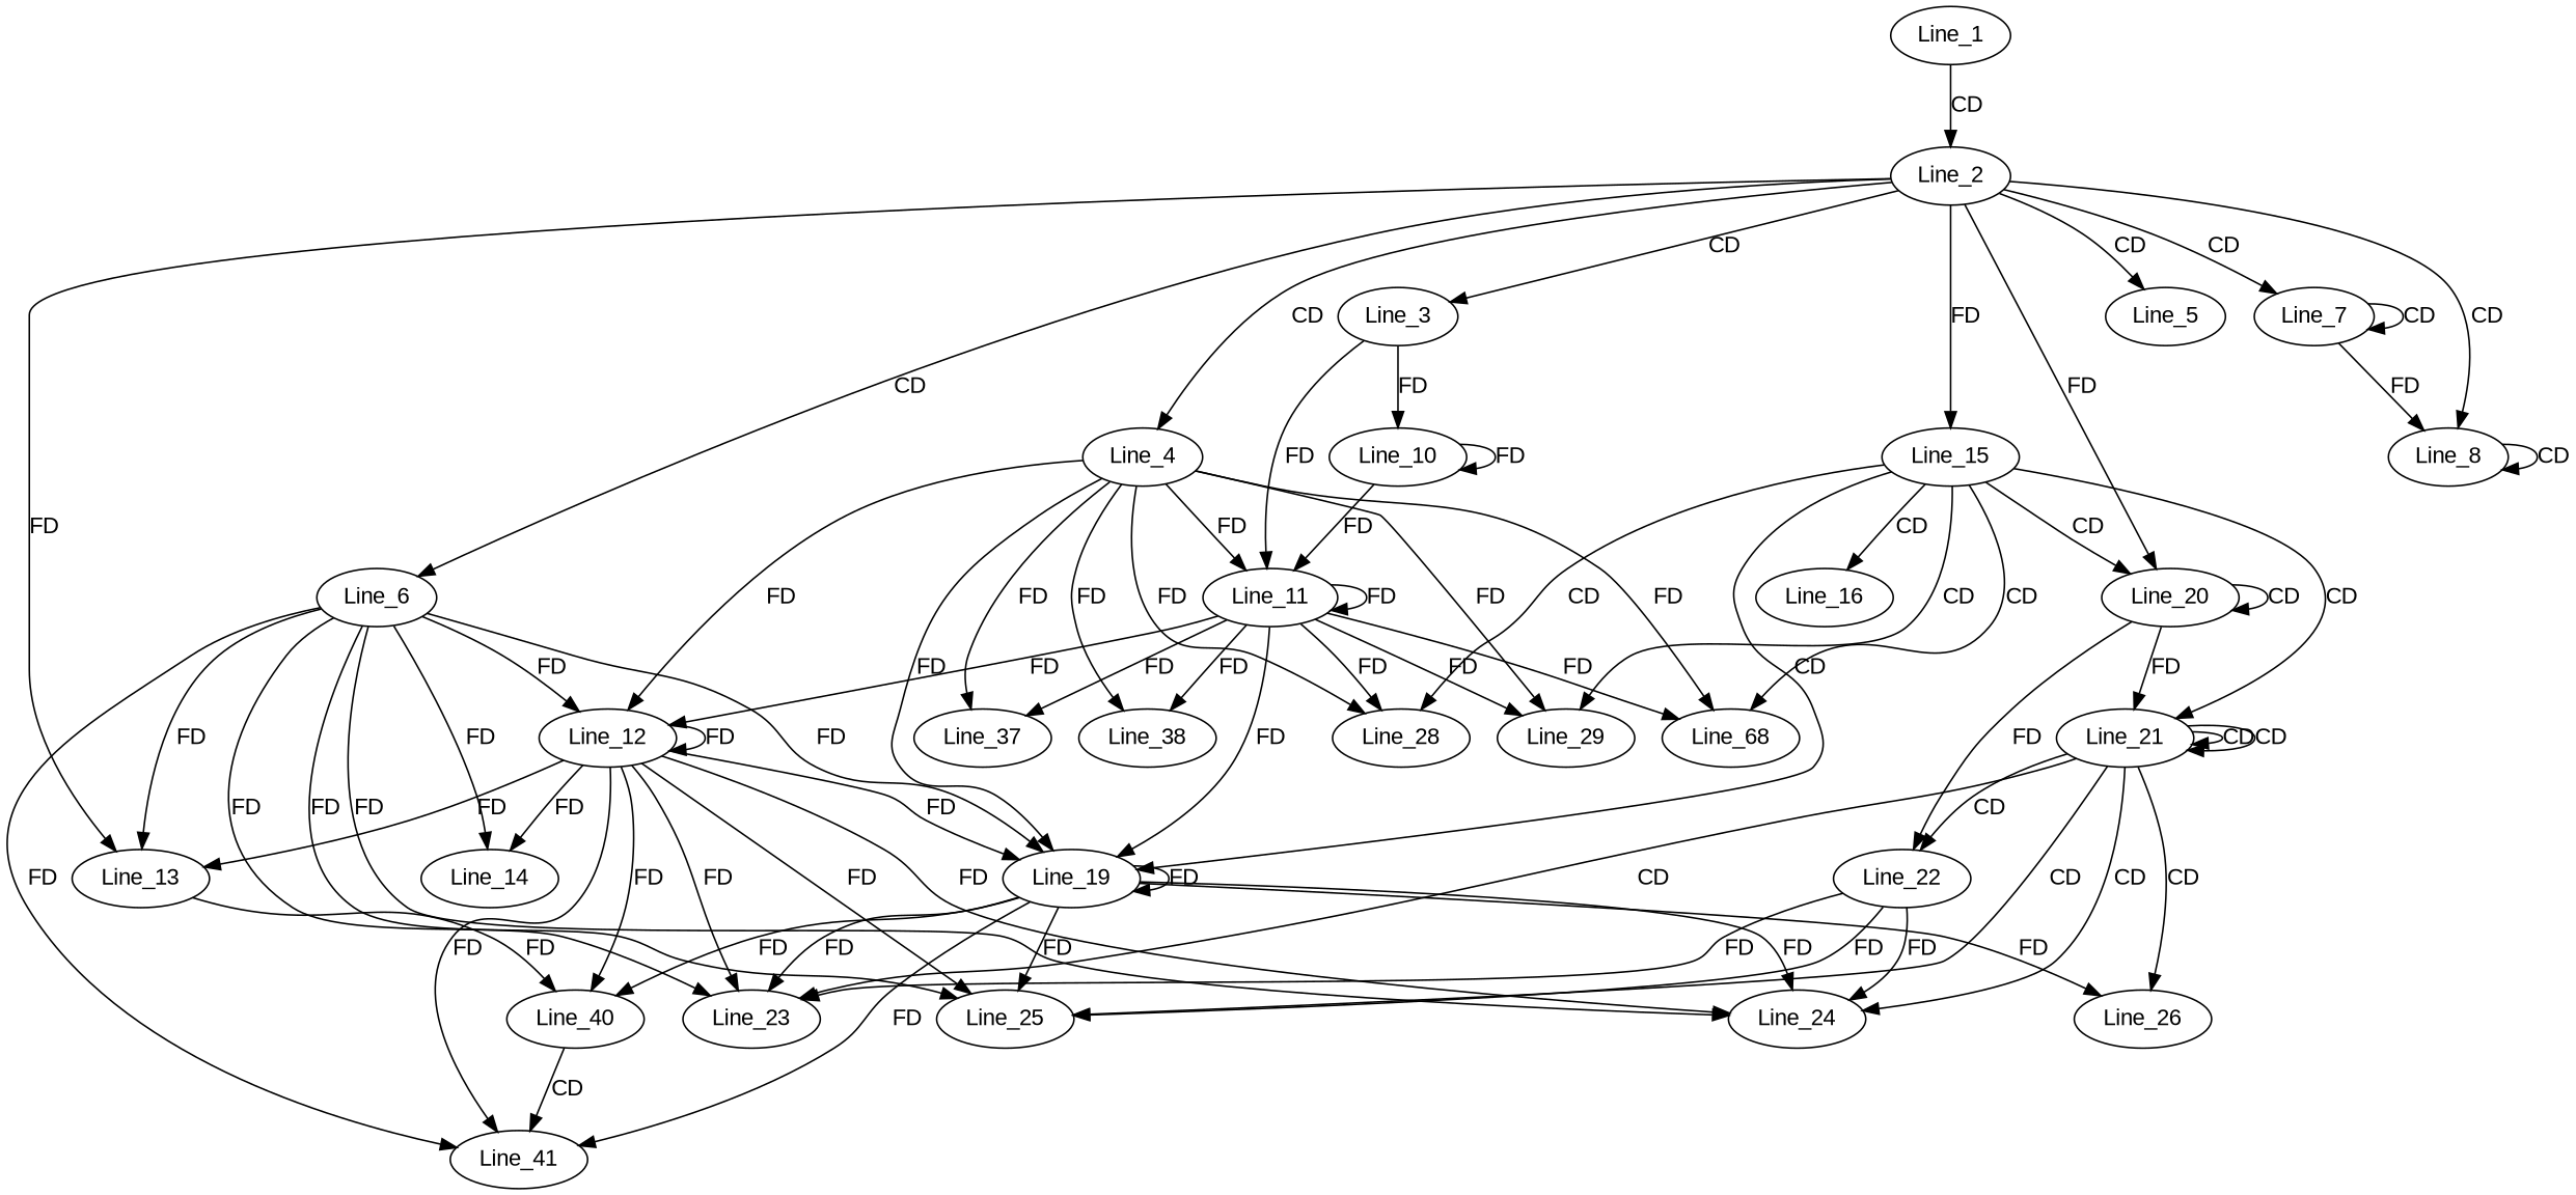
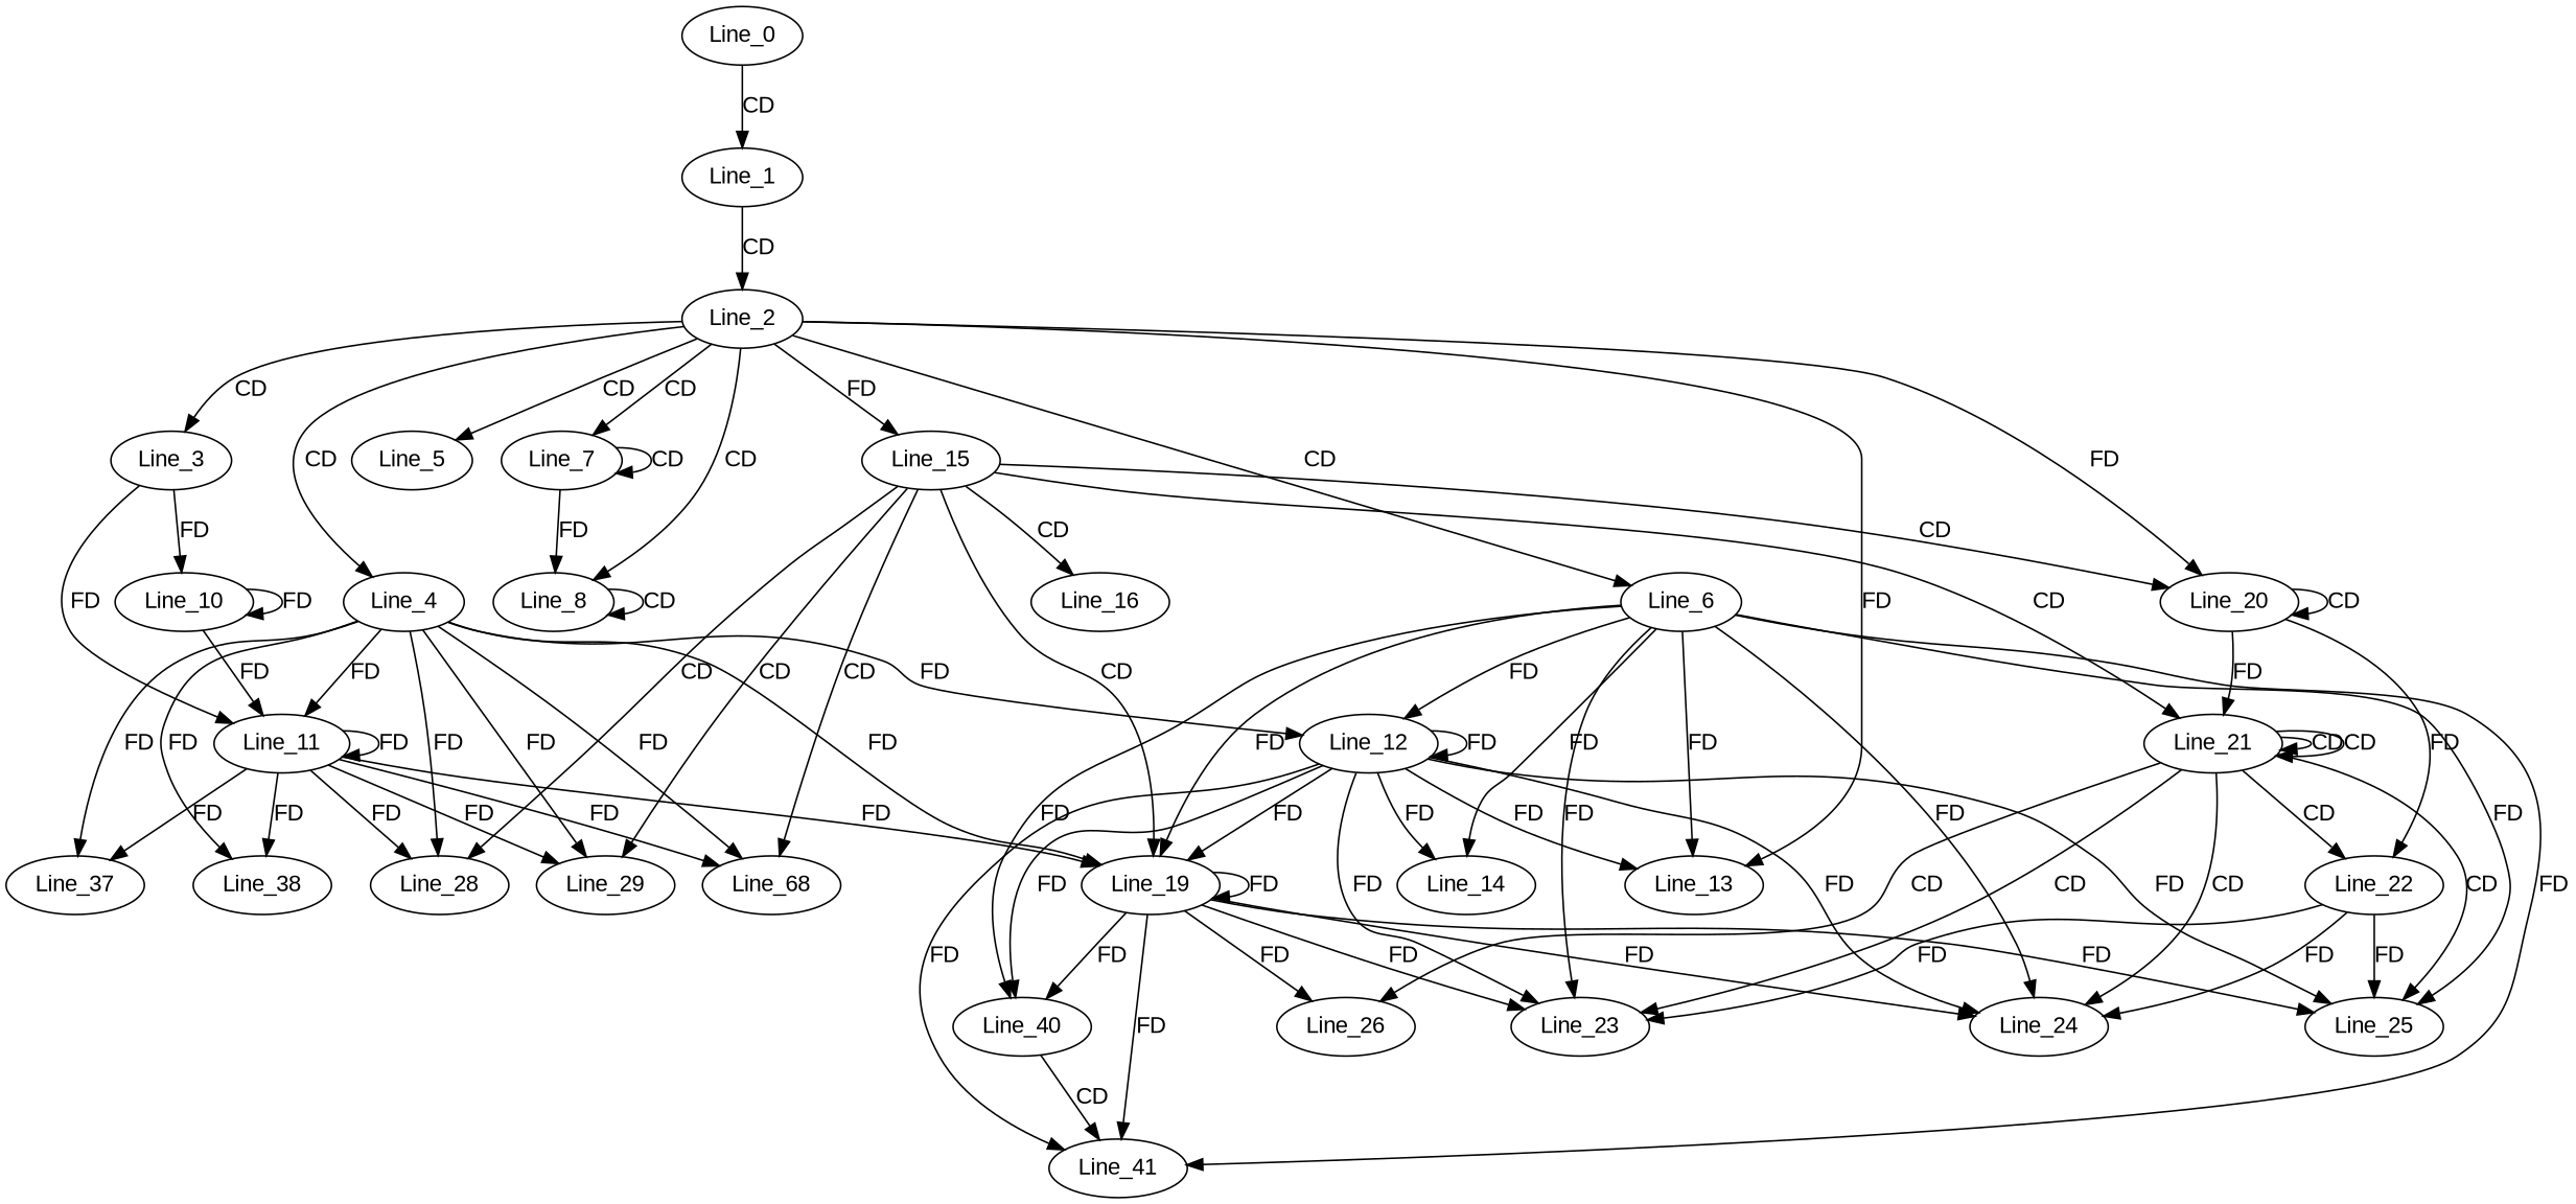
  digraph {
    fontname="Liberation Sans"
    node [fontname="Liberation Sans"]
    edge [fontname="Liberation Sans"]
+   Line_0
    Line_1
    Line_2
    Line_3
    Line_4
    Line_5
    Line_6
    Line_7
    Line_8
    Line_13
    Line_15
    Line_20
    Line_10
    Line_11
    Line_12
    n16 [label=Line_68]
    Line_19
    Line_28
    Line_29
    Line_37
    Line_38
    Line_14
    Line_23
    Line_24
    Line_25
    Line_40
    Line_41
    Line_16
    Line_21
    Line_22
    Line_26
+   Line_0 -> Line_1 [label=CD]
    Line_1 -> Line_2 [label=CD]
    Line_2 -> Line_3 [label=CD]
    Line_2 -> Line_4 [label=CD]
    Line_2 -> Line_5 [label=CD]
    Line_2 -> Line_6 [label=CD]
    Line_2 -> Line_7 [label=CD]
    Line_2 -> Line_8 [label=CD]
    Line_2 -> Line_13 [label=FD]
    Line_2 -> Line_15 [label=FD]
    Line_2 -> Line_20 [label=FD]
    Line_3 -> Line_10 [label=FD]
    Line_3 -> Line_11 [label=FD]
    Line_4 -> Line_11 [label=FD]
    Line_4 -> Line_12 [label=FD]
    Line_4 -> n16 [label=FD]
    Line_4 -> Line_19 [label=FD]
    Line_4 -> Line_28 [label=FD]
    Line_4 -> Line_29 [label=FD]
    Line_4 -> Line_37 [label=FD]
    Line_4 -> Line_38 [label=FD]
    Line_6 -> Line_13 [label=FD]
    Line_6 -> Line_12 [label=FD]
    Line_6 -> Line_19 [label=FD]
    Line_6 -> Line_14 [label=FD]
    Line_6 -> Line_23 [label=FD]
    Line_6 -> Line_24 [label=FD]
    Line_6 -> Line_25 [label=FD]
-   Line_13 -> Line_40 [label=FD]
+   Line_6 -> Line_40 [label=FD]
    Line_6 -> Line_41 [label=FD]
    Line_7 -> Line_7 [label=CD]
    Line_7 -> Line_8 [label=FD]
    Line_8 -> Line_8 [label=CD]
    Line_15 -> Line_20 [label=CD]
    Line_15 -> n16 [label=CD]
    Line_15 -> Line_19 [label=CD]
    Line_15 -> Line_28 [label=CD]
    Line_15 -> Line_29 [label=CD]
    Line_15 -> Line_16 [label=CD]
    Line_15 -> Line_21 [label=CD]
    Line_20 -> Line_20 [label=CD]
    Line_20 -> Line_21 [label=FD]
    Line_20 -> Line_22 [label=FD]
    Line_10 -> Line_10 [label=FD]
    Line_10 -> Line_11 [label=FD]
    Line_11 -> Line_11 [label=FD]
-   Line_11 -> Line_12 [label=FD]
    Line_11 -> n16 [label=FD]
    Line_11 -> Line_19 [label=FD]
    Line_11 -> Line_28 [label=FD]
    Line_11 -> Line_29 [label=FD]
    Line_11 -> Line_37 [label=FD]
    Line_11 -> Line_38 [label=FD]
    Line_12 -> Line_13 [label=FD]
    Line_12 -> Line_12 [label=FD]
    Line_12 -> Line_19 [label=FD]
    Line_12 -> Line_14 [label=FD]
    Line_12 -> Line_23 [label=FD]
    Line_12 -> Line_24 [label=FD]
    Line_12 -> Line_25 [label=FD]
    Line_12 -> Line_40 [label=FD]
    Line_12 -> Line_41 [label=FD]
    Line_19 -> Line_19 [label=FD]
    Line_19 -> Line_23 [label=FD]
    Line_19 -> Line_24 [label=FD]
    Line_19 -> Line_25 [label=FD]
    Line_19 -> Line_40 [label=FD]
    Line_19 -> Line_41 [label=FD]
    Line_19 -> Line_26 [label=FD]
    Line_40 -> Line_41 [label=CD]
    Line_21 -> Line_23 [label=CD]
    Line_21 -> Line_24 [label=CD]
    Line_21 -> Line_25 [label=CD]
    Line_21 -> Line_21 [label=CD]
    Line_21 -> Line_21 [label=CD]
    Line_21 -> Line_22 [label=CD]
    Line_21 -> Line_26 [label=CD]
    Line_22 -> Line_23 [label=FD]
    Line_22 -> Line_24 [label=FD]
    Line_22 -> Line_25 [label=FD]
  }
